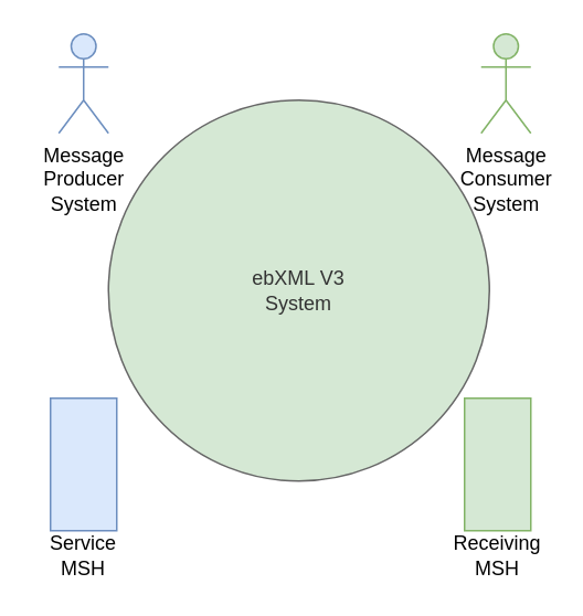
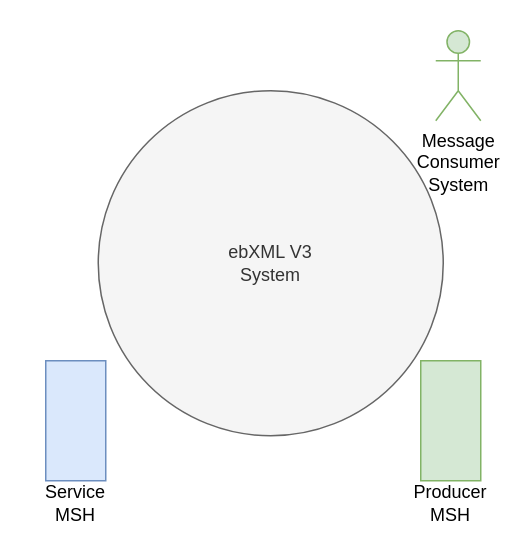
  <mxCell id="0" />
  <mxCell id="1" parent="0" />
- <mxCell id="2" value="ebXML V3&lt;br&gt;System" style="ellipse;whiteSpace=wrap;html=1;aspect=fixed;fillColor=#d5e8d4;strokeColor=#666666;fontColor=#333333;" vertex="1" parent="1"><mxGeometry x="65" y="60" width="230" height="230" as="geometry" /></mxCell>
- <mxCell id="3" value="Message&lt;br&gt;Producer&lt;br&gt;System" style="shape=umlActor;verticalLabelPosition=bottom;verticalAlign=top;html=1;outlineConnect=0;fillColor=#dae8fc;strokeColor=#6c8ebf;" vertex="1" parent="1"><mxGeometry x="35" y="20" width="30" height="60" as="geometry" /></mxCell>
+ <mxCell id="2" value="ebXML V3&lt;br&gt;System" style="ellipse;whiteSpace=wrap;html=1;aspect=fixed;fillColor=#f5f5f5;strokeColor=#666666;fontColor=#333333;" vertex="1" parent="1"><mxGeometry x="65" y="60" width="230" height="230" as="geometry" /></mxCell>
  <mxCell id="4" value="Message &lt;br&gt;Consumer&lt;br&gt;System" style="shape=umlActor;verticalLabelPosition=bottom;verticalAlign=top;html=1;outlineConnect=0;fillColor=#d5e8d4;strokeColor=#82b366;" vertex="1" parent="1"><mxGeometry x="290" y="20" width="30" height="60" as="geometry" /></mxCell>
  <mxCell id="5" value="" style="rounded=0;whiteSpace=wrap;html=1;fillColor=#dae8fc;strokeColor=#6c8ebf;" vertex="1" parent="1"><mxGeometry x="30" y="240" width="40" height="80" as="geometry" /></mxCell>
  <mxCell id="6" value="Service MSH" style="text;html=1;strokeColor=none;fillColor=none;align=center;verticalAlign=middle;whiteSpace=wrap;rounded=0;" vertex="1" parent="1"><mxGeometry x="20" y="320" width="60" height="30" as="geometry" /></mxCell>
- <mxCell id="7" value="Receiving&lt;br&gt;MSH" style="text;html=1;strokeColor=none;fillColor=none;align=center;verticalAlign=middle;whiteSpace=wrap;rounded=0;" vertex="1" parent="1"><mxGeometry x="270" y="320" width="60" height="30" as="geometry" /></mxCell>
+ <mxCell id="7" value="Producer&lt;br&gt;MSH" style="text;html=1;strokeColor=none;fillColor=none;align=center;verticalAlign=middle;whiteSpace=wrap;rounded=0;" vertex="1" parent="1"><mxGeometry x="270" y="320" width="60" height="30" as="geometry" /></mxCell>
  <mxCell id="8" value="" style="rounded=0;whiteSpace=wrap;html=1;fillColor=#d5e8d4;strokeColor=#82b366;" vertex="1" parent="1"><mxGeometry x="280" y="240" width="40" height="80" as="geometry" /></mxCell>
